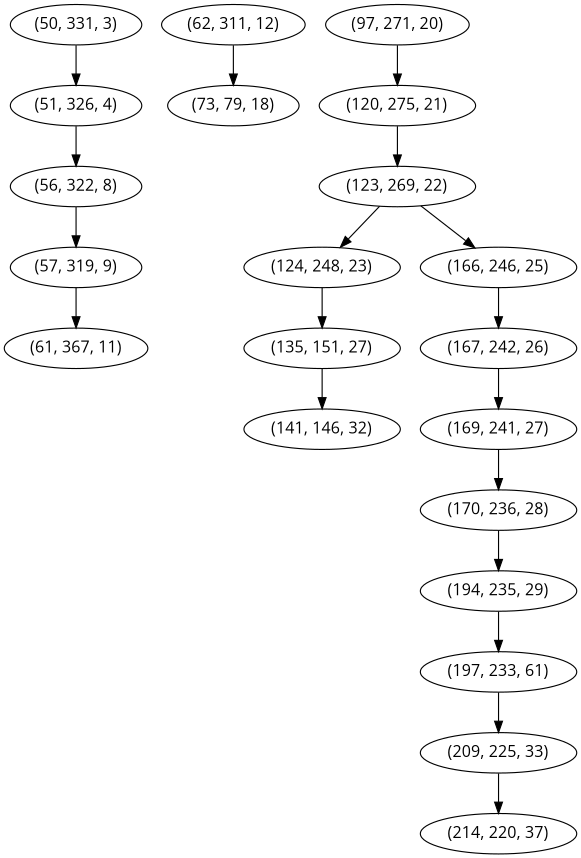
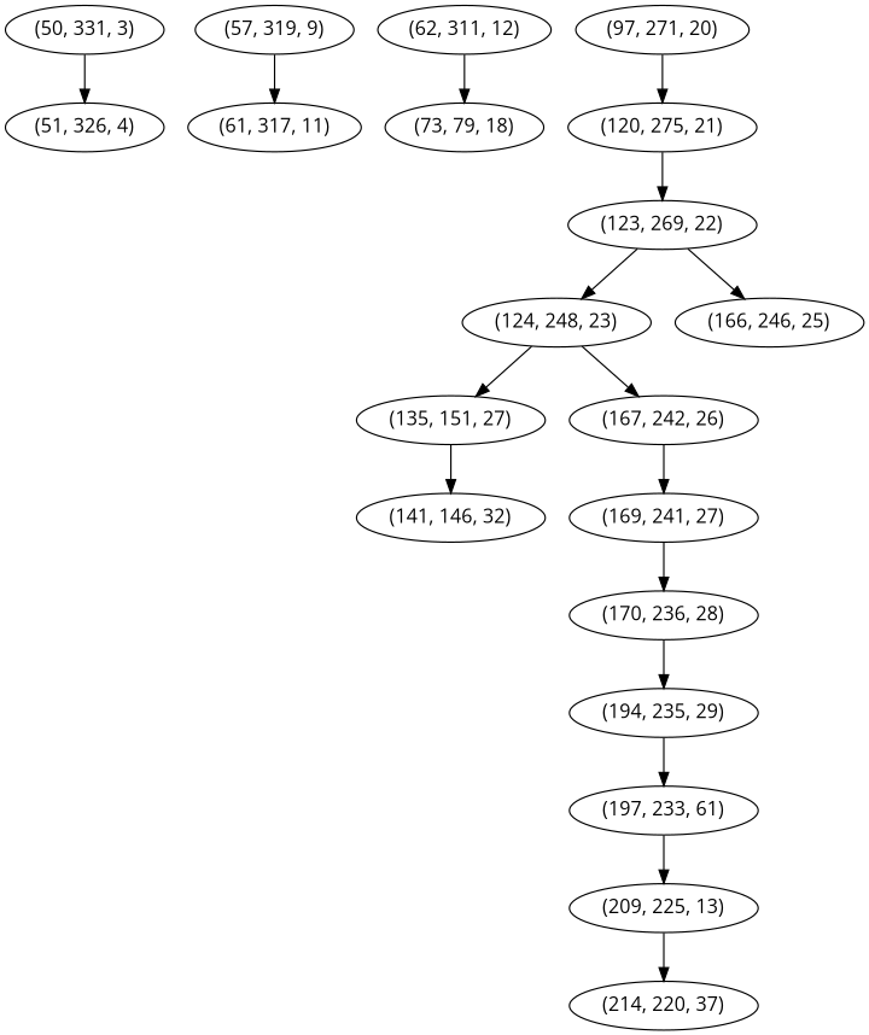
  digraph {
    fontname="Open Sans"
    node [fontname="Open Sans"]
    edge [fontname="Open Sans"]
    "(50, 331, 3)"
    "(51, 326, 4)"
-   "(56, 322, 8)"
    "(57, 319, 9)"
-   "(61, 317, 11)" [label="(61, 367, 11)"]
+   "(61, 317, 11)"
    "(62, 311, 12)"
    "(73, 79, 18)"
    n8 [label="(120, 275, 21)"]
    "(97, 271, 20)"
    "(123, 269, 22)"
    "(124, 248, 23)"
    "(166, 246, 25)"
    "(135, 151, 27)"
    "(141, 146, 32)"
    "(167, 242, 26)"
    "(169, 241, 27)"
    "(170, 236, 28)"
    "(194, 235, 29)"
    n19 [label="(197, 233, 61)"]
-   "(209, 225, 33)"
+   "(209, 225, 33)" [label="(209, 225, 13)"]
    "(214, 220, 37)"
    "(50, 331, 3)" -> "(51, 326, 4)"
-   "(51, 326, 4)" -> "(56, 322, 8)"
-   "(56, 322, 8)" -> "(57, 319, 9)"
    "(57, 319, 9)" -> "(61, 317, 11)"
    "(62, 311, 12)" -> "(73, 79, 18)"
    n8 -> "(123, 269, 22)"
    "(97, 271, 20)" -> n8
    "(123, 269, 22)" -> "(124, 248, 23)"
    "(123, 269, 22)" -> "(166, 246, 25)"
    "(124, 248, 23)" -> "(135, 151, 27)"
-   "(166, 246, 25)" -> "(167, 242, 26)"
+   "(124, 248, 23)" -> "(167, 242, 26)"
    "(135, 151, 27)" -> "(141, 146, 32)"
    "(167, 242, 26)" -> "(169, 241, 27)"
    "(169, 241, 27)" -> "(170, 236, 28)"
    "(170, 236, 28)" -> "(194, 235, 29)"
    "(194, 235, 29)" -> n19
    n19 -> "(209, 225, 33)"
    "(209, 225, 33)" -> "(214, 220, 37)"
  }
